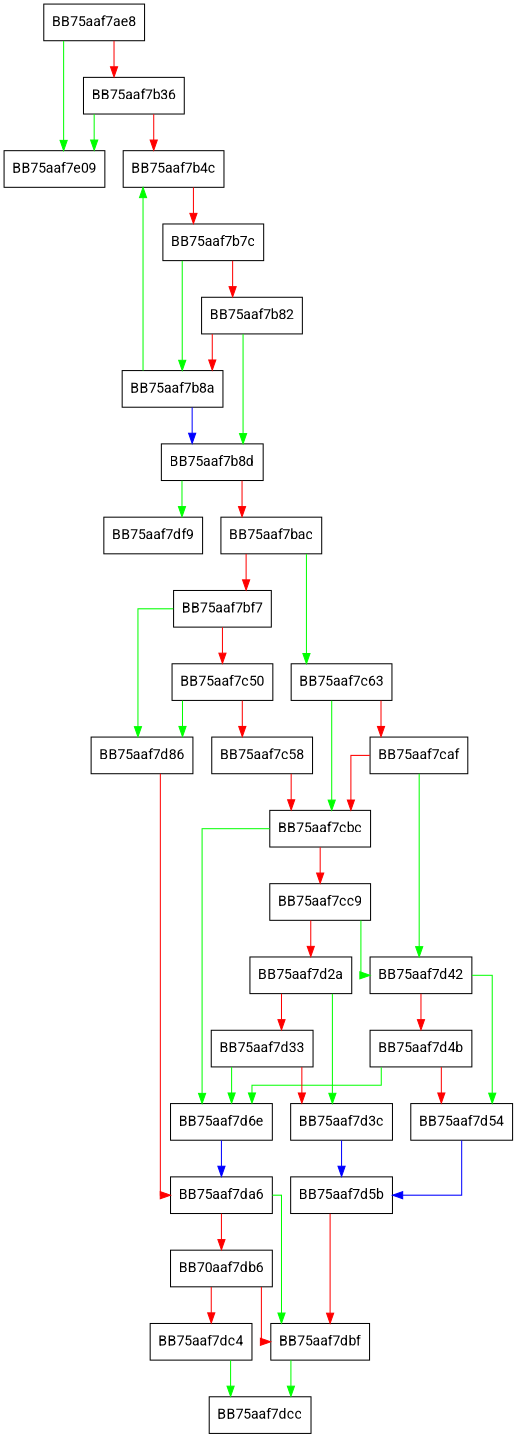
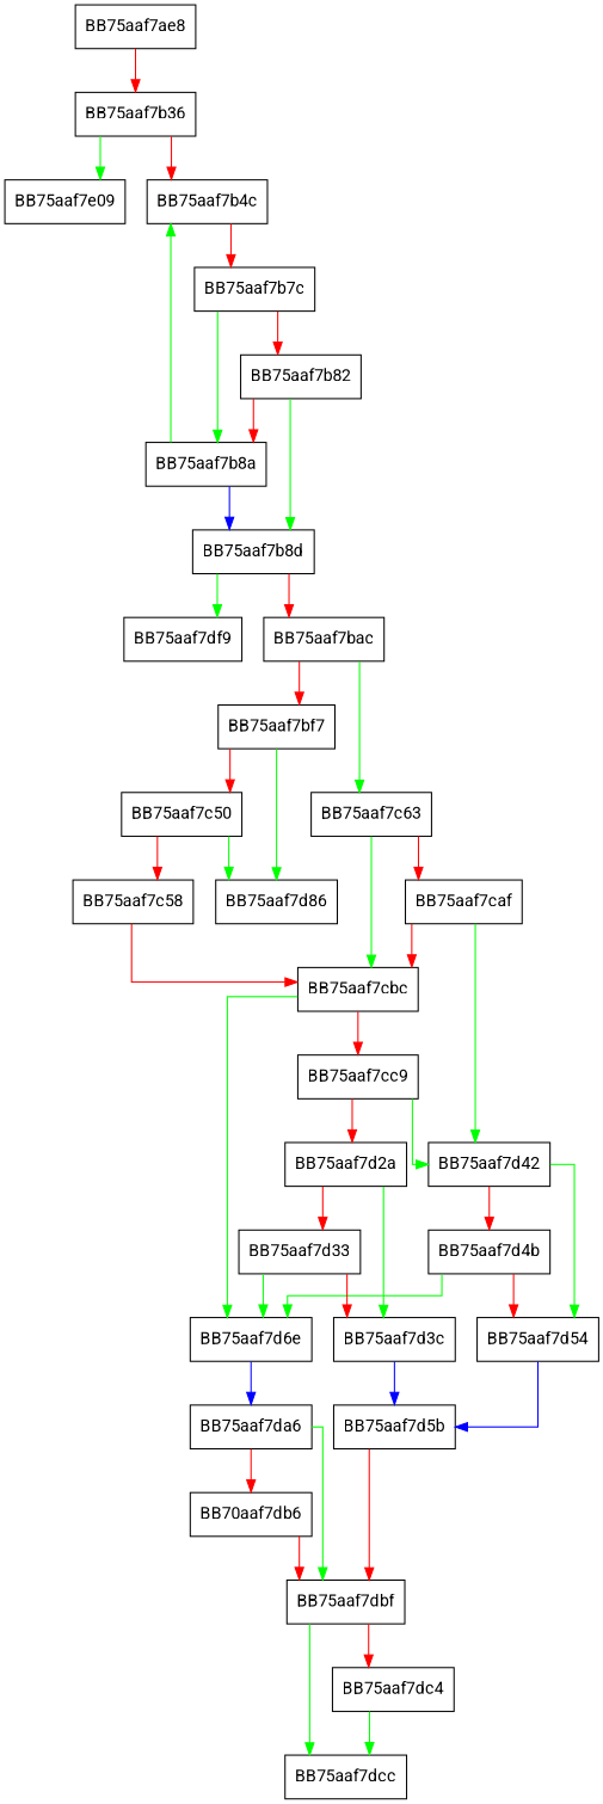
  digraph {
    fontname=Roboto
    splines=ortho
    node [fontname=Roboto shape=box]
    edge [color=red fontname=Roboto]
    BB75aaf7ae8
    BB75aaf7e09
    BB75aaf7b36
    BB75aaf7b4c
    BB75aaf7b7c
    BB75aaf7b8a
    BB75aaf7b8d
    BB75aaf7b82
    BB75aaf7df9
    BB75aaf7bac
    BB75aaf7c63
    BB75aaf7bf7
    BB75aaf7cbc
    BB75aaf7caf
    BB75aaf7d86
    BB75aaf7c50
    BB75aaf7cc9
    BB75aaf7d6e
    BB75aaf7d42
    BB75aaf7da6
    BB75aaf7c58
    BB75aaf7dbf
    n23 [label=BB70aaf7db6]
    BB75aaf7d2a
    BB75aaf7d54
    BB75aaf7d4b
    BB75aaf7d3c
    BB75aaf7d33
    BB75aaf7d5b
    BB75aaf7dcc
    BB75aaf7dc4
-   BB75aaf7ae8 -> BB75aaf7e09 [color=green]
    BB75aaf7ae8 -> BB75aaf7b36
    BB75aaf7b36 -> BB75aaf7e09 [color=green]
    BB75aaf7b36 -> BB75aaf7b4c
    BB75aaf7b4c -> BB75aaf7b7c
    BB75aaf7b7c -> BB75aaf7b8a [color=green]
    BB75aaf7b7c -> BB75aaf7b82
    BB75aaf7b8a -> BB75aaf7b4c [color=green]
    BB75aaf7b8a -> BB75aaf7b8d [color=blue]
    BB75aaf7b8d -> BB75aaf7df9 [color=green]
    BB75aaf7b8d -> BB75aaf7bac
    BB75aaf7b82 -> BB75aaf7b8a
    BB75aaf7b82 -> BB75aaf7b8d [color=green]
    BB75aaf7bac -> BB75aaf7c63 [color=green]
    BB75aaf7bac -> BB75aaf7bf7
    BB75aaf7c63 -> BB75aaf7cbc [color=green]
    BB75aaf7c63 -> BB75aaf7caf
    BB75aaf7bf7 -> BB75aaf7d86 [color=green]
    BB75aaf7bf7 -> BB75aaf7c50
    BB75aaf7cbc -> BB75aaf7cc9
    BB75aaf7cbc -> BB75aaf7d6e [color=green]
    BB75aaf7caf -> BB75aaf7cbc
    BB75aaf7caf -> BB75aaf7d42 [color=green]
-   BB75aaf7d86 -> BB75aaf7da6
    BB75aaf7c50 -> BB75aaf7d86 [color=green]
    BB75aaf7c50 -> BB75aaf7c58
    BB75aaf7cc9 -> BB75aaf7d42 [color=green]
    BB75aaf7cc9 -> BB75aaf7d2a
    BB75aaf7d6e -> BB75aaf7da6 [color=blue]
    BB75aaf7d42 -> BB75aaf7d54 [color=green]
    BB75aaf7d42 -> BB75aaf7d4b
    BB75aaf7da6 -> BB75aaf7dbf [color=green]
    BB75aaf7da6 -> n23
    BB75aaf7c58 -> BB75aaf7cbc
    BB75aaf7dbf -> BB75aaf7dcc [color=green]
-   n23 -> BB75aaf7dc4
+   BB75aaf7dbf -> BB75aaf7dc4
    n23 -> BB75aaf7dbf
    BB75aaf7d2a -> BB75aaf7d3c [color=green]
    BB75aaf7d2a -> BB75aaf7d33
    BB75aaf7d54 -> BB75aaf7d5b [color=blue]
    BB75aaf7d4b -> BB75aaf7d6e [color=green]
    BB75aaf7d4b -> BB75aaf7d54
    BB75aaf7d3c -> BB75aaf7d5b [color=blue]
    BB75aaf7d33 -> BB75aaf7d6e [color=green]
    BB75aaf7d33 -> BB75aaf7d3c
    BB75aaf7d5b -> BB75aaf7dbf
    BB75aaf7dc4 -> BB75aaf7dcc [color=green]
  }
